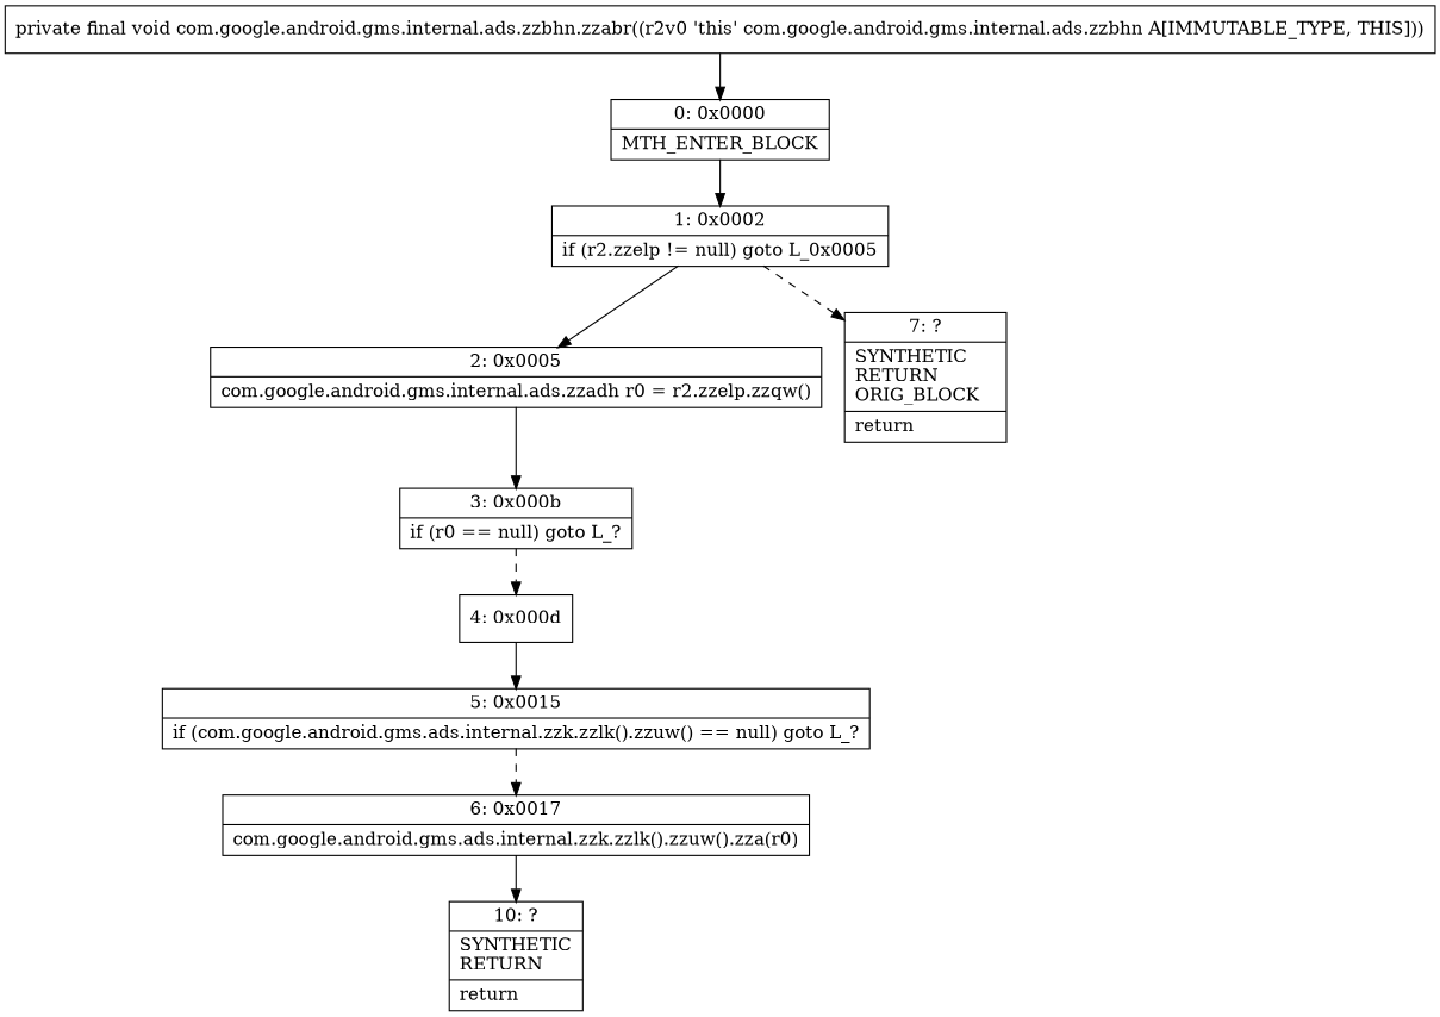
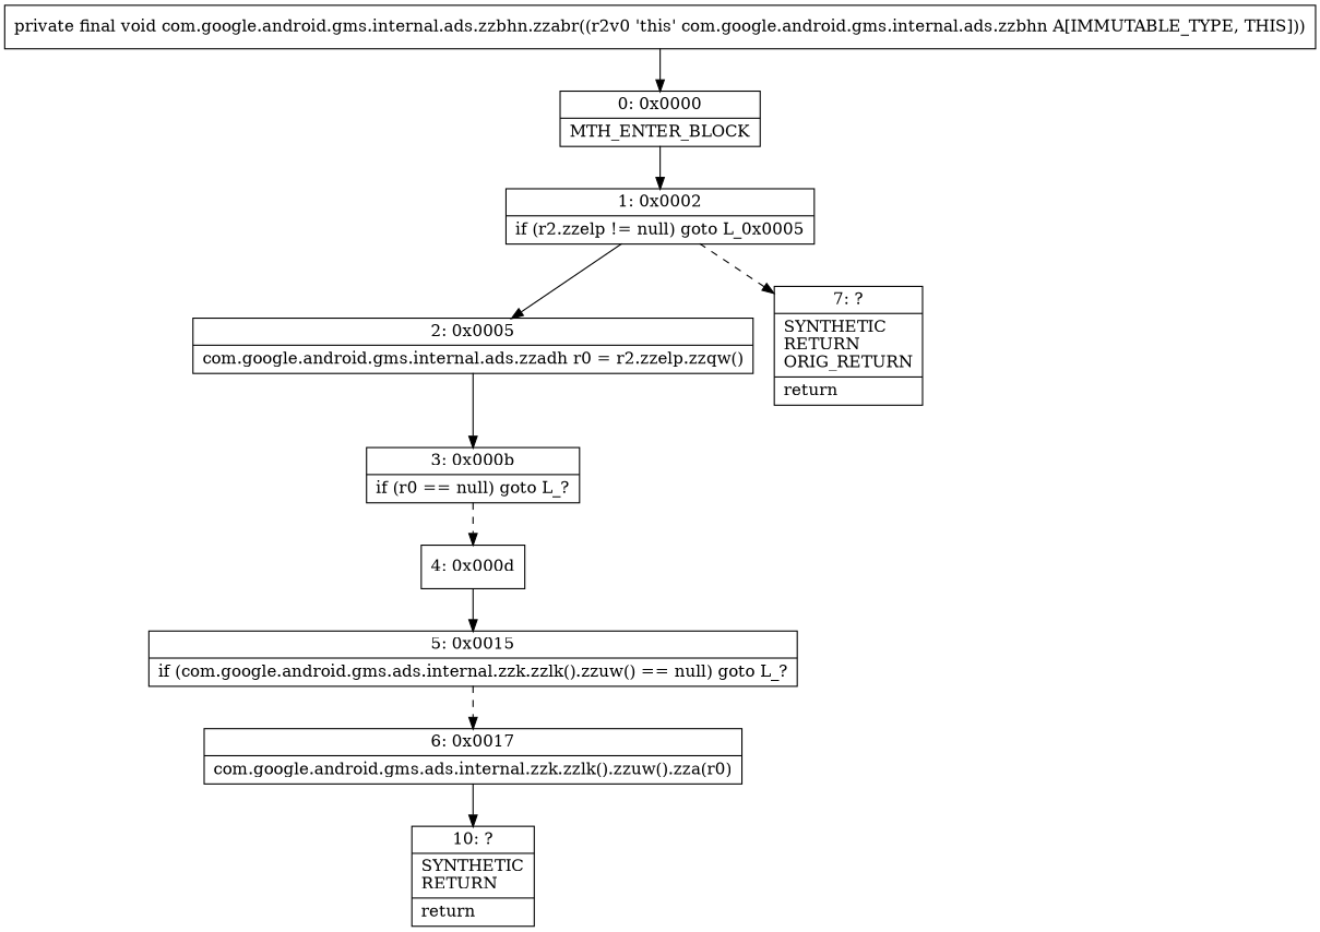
  digraph {
    node [shape=record]
    n1 [label="{0\:\ 0x0000|MTH_ENTER_BLOCK\l}"]
    n2 [label="{1\:\ 0x0002|if (r2.zzelp != null) goto L_0x0005\l}"]
    n3 [label="{2\:\ 0x0005|com.google.android.gms.internal.ads.zzadh r0 = r2.zzelp.zzqw()\l}"]
-   n4 [label="{7\:\ ?|SYNTHETIC\lRETURN\lORIG_BLOCK\l|return\l}"]
+   n4 [label="{7\:\ ?|SYNTHETIC\lRETURN\lORIG_RETURN\l|return\l}"]
    n5 [label="{3\:\ 0x000b|if (r0 == null) goto L_?\l}"]
    n6 [label="{4\:\ 0x000d}"]
    n7 [label="{5\:\ 0x0015|if (com.google.android.gms.ads.internal.zzk.zzlk().zzuw() == null) goto L_?\l}"]
    n8 [label="{6\:\ 0x0017|com.google.android.gms.ads.internal.zzk.zzlk().zzuw().zza(r0)\l}"]
    n9 [label="{10\:\ ?|SYNTHETIC\lRETURN\l|return\l}"]
    n10 [label="{private final void com.google.android.gms.internal.ads.zzbhn.zzabr((r2v0 'this' com.google.android.gms.internal.ads.zzbhn A[IMMUTABLE_TYPE, THIS])) }"]
    n1 -> n2
    n2 -> n3
    n2 -> n4 [style=dashed]
    n3 -> n5
    n5 -> n6 [style=dashed]
    n6 -> n7
    n7 -> n8 [style=dashed]
    n8 -> n9
    n10 -> n1
  }
